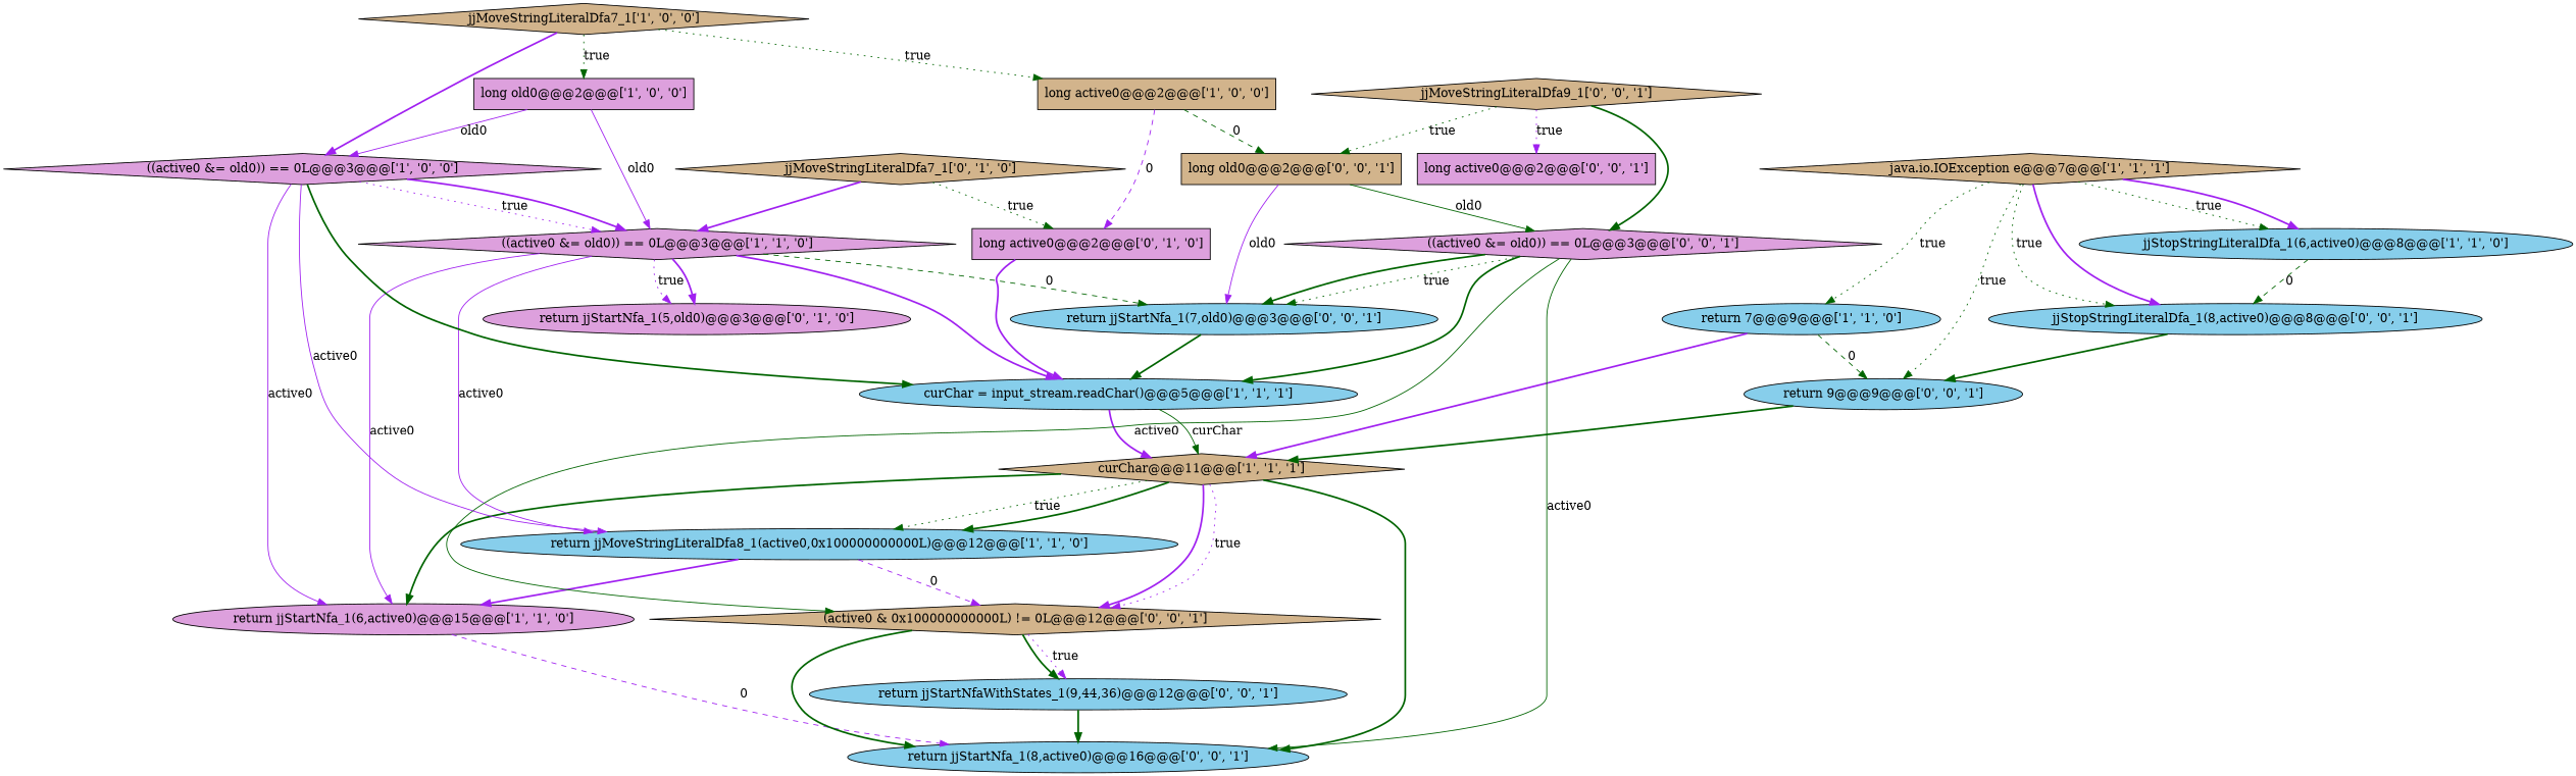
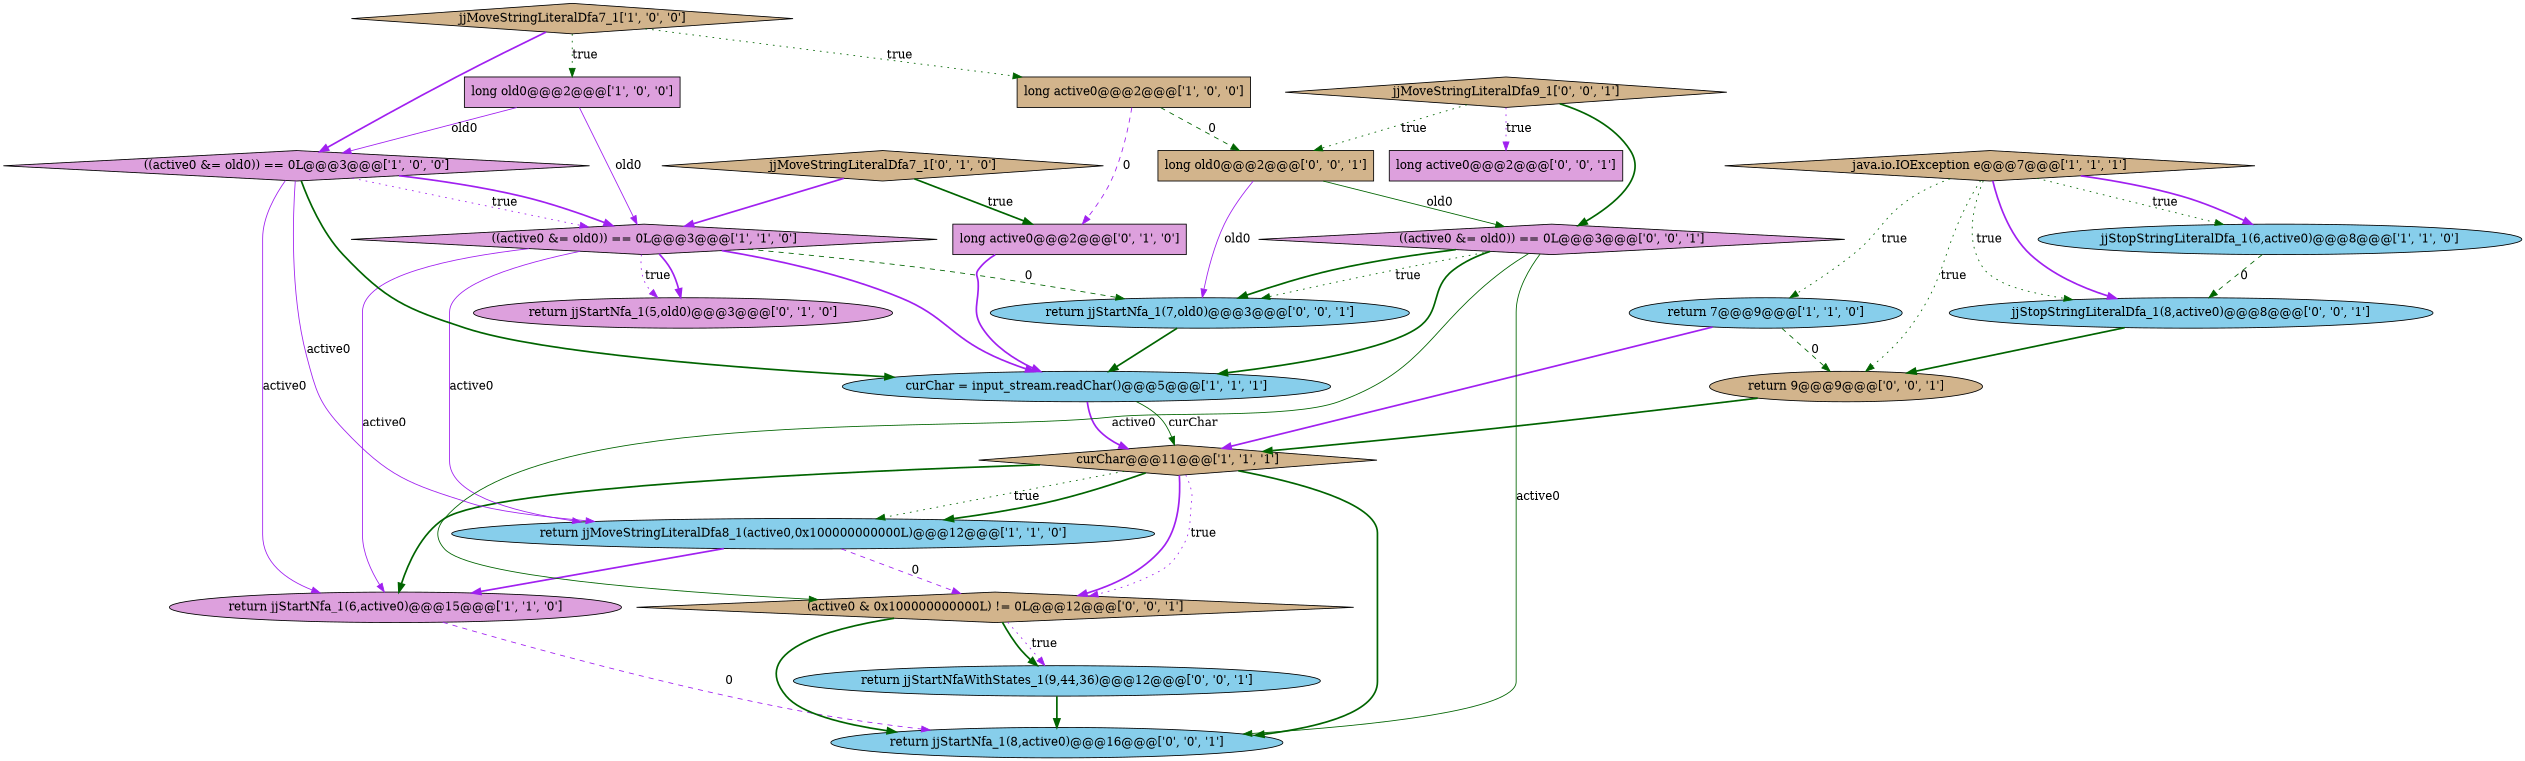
  digraph {
    node [fillcolor=tan shape=ellipse style=filled]
    edge [color=darkgreen style=bold]
    n1 [fillcolor=skyblue label="jjStopStringLiteralDfa_1(6,active0)@@@8@@@['1', '1', '0']"]
    n2 [fillcolor=skyblue label="jjStopStringLiteralDfa_1(8,active0)@@@8@@@['0', '0', '1']"]
    n3 [fillcolor=skyblue label="return 7@@@9@@@['1', '1', '0']"]
-   n4 [fillcolor=skyblue label="return 9@@@9@@@['0', '0', '1']"]
+   n4 [label="return 9@@@9@@@['0', '0', '1']"]
    n5 [label="curChar@@@11@@@['1', '1', '1']" shape=diamond]
    n6 [label="java.io.IOException e@@@7@@@['1', '1', '1']" shape=diamond]
    n7 [fillcolor=plum label="((active0 &= old0)) == 0L@@@3@@@['1', '1', '0']" shape=diamond]
    n8 [fillcolor=plum label="return jjStartNfa_1(5,old0)@@@3@@@['0', '1', '0']"]
    n9 [fillcolor=skyblue label="return jjMoveStringLiteralDfa8_1(active0,0x100000000000L)@@@12@@@['1', '1', '0']"]
    n10 [fillcolor=skyblue label="return jjStartNfa_1(7,old0)@@@3@@@['0', '0', '1']"]
    n11 [fillcolor=skyblue label="curChar = input_stream.readChar()@@@5@@@['1', '1', '1']"]
    n12 [fillcolor=plum label="return jjStartNfa_1(6,active0)@@@15@@@['1', '1', '0']"]
    n13 [label="(active0 & 0x100000000000L) != 0L@@@12@@@['0', '0', '1']" shape=diamond]
    n14 [fillcolor=skyblue label="return jjStartNfa_1(8,active0)@@@16@@@['0', '0', '1']"]
    n15 [label="long active0@@@2@@@['1', '0', '0']" shape=box]
    n16 [fillcolor=plum label="long active0@@@2@@@['0', '1', '0']" shape=box]
    n17 [label="long old0@@@2@@@['0', '0', '1']" shape=box]
    n18 [fillcolor=plum label="((active0 &= old0)) == 0L@@@3@@@['0', '0', '1']" shape=diamond]
    n19 [fillcolor=skyblue label="return jjStartNfaWithStates_1(9,44,36)@@@12@@@['0', '0', '1']"]
    n20 [fillcolor=plum label="long old0@@@2@@@['1', '0', '0']" shape=box]
    n21 [fillcolor=plum label="((active0 &= old0)) == 0L@@@3@@@['1', '0', '0']" shape=diamond]
    n22 [label="jjMoveStringLiteralDfa7_1['1', '0', '0']" shape=diamond]
    n23 [label="jjMoveStringLiteralDfa7_1['0', '1', '0']" shape=diamond]
    n24 [fillcolor=plum label="long active0@@@2@@@['0', '0', '1']" shape=box]
    n25 [label="jjMoveStringLiteralDfa9_1['0', '0', '1']" shape=diamond]
    n1 -> n2 [label=0 style=dashed]
    n2 -> n4
    n3 -> n4 [label=0 style=dashed]
    n3 -> n5 [color=purple]
    n4 -> n5
    n5 -> n9 [label=true style=dotted]
    n5 -> n9
    n5 -> n12
    n5 -> n13 [color=purple]
    n5 -> n13 [color=purple label=true style=dotted]
    n5 -> n14
    n6 -> n1 [label=true style=dotted]
    n6 -> n1 [color=purple]
    n6 -> n2 [label=true style=dotted]
    n6 -> n2 [color=purple]
    n6 -> n3 [label=true style=dotted]
    n6 -> n4 [label=true style=dotted]
    n7 -> n8 [color=purple label=true style=dotted]
    n7 -> n8 [color=purple]
    n7 -> n9 [color=purple label=active0 style=solid]
    n7 -> n10 [label=0 style=dashed]
    n7 -> n11 [color=purple]
    n7 -> n12 [color=purple label=active0 style=solid]
    n9 -> n12 [color=purple]
    n9 -> n13 [color=purple label=0 style=dashed]
    n10 -> n11
    n11 -> n5 [color=purple]
    n11 -> n5 [label=curChar style=solid]
    n12 -> n14 [color=purple label=0 style=dashed]
    n13 -> n14
    n13 -> n19
    n13 -> n19 [color=purple label=true style=dotted]
    n15 -> n16 [color=purple label=0 style=dashed]
    n15 -> n17 [label=0 style=dashed]
    n16 -> n11 [color=purple]
    n17 -> n10 [color=purple label=old0 style=solid]
    n17 -> n18 [label=old0 style=solid]
    n18 -> n10 [label=true style=dotted]
    n18 -> n10
    n18 -> n11
    n18 -> n13 [label=active0 style=solid]
    n18 -> n14 [label=active0 style=solid]
    n19 -> n14
    n20 -> n7 [color=purple label=old0 style=solid]
    n20 -> n21 [color=purple label=old0 style=solid]
    n21 -> n7 [color=purple label=true style=dotted]
    n21 -> n7 [color=purple]
    n21 -> n9 [color=purple label=active0 style=solid]
    n21 -> n11
    n21 -> n12 [color=purple label=active0 style=solid]
    n22 -> n15 [label=true style=dotted]
    n22 -> n20 [label=true style=dotted]
    n22 -> n21 [color=purple]
    n23 -> n7 [color=purple]
-   n23 -> n16 [label=true style=dotted]
+   n23 -> n16 [label=true]
    n25 -> n17 [label=true style=dotted]
    n25 -> n18
    n25 -> n24 [color=purple label=true style=dotted]
  }
